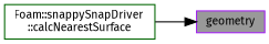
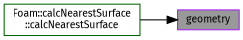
  digraph {
    rankdir=RL
    fontname="Fira Sans"
    node [fontname="Fira Sans" fontsize=10 shape=box style=filled]
    n1 [color=purple fillcolor=grey60 fontcolor=black height=0.2 label=geometry width=0.4]
-   n2 [color=darkgreen fillcolor=white height=0.2 label="Foam::snappySnapDriver\l::calcNearestSurface" width=0.4]
+   n2 [color=darkgreen fillcolor=white height=0.2 label="Foam::calcNearestSurface\l::calcNearestSurface" width=0.4]
    n1 -> n2 [color=black dir=back fontname="Fira Sans" fontsize=10 labelfontname=Helvetica labelfontsize=10 style=solid]
  }
